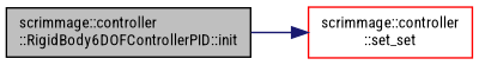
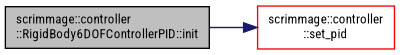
  digraph {
    rankdir=LR
    fontname="Roboto Condensed"
    node [fontname="Roboto Condensed" fontsize=10 shape=record style=filled]
    n1 [color=black fillcolor=grey75 fontcolor=black height=0.2 label="scrimmage::controller\l::RigidBody6DOFControllerPID::init" width=0.4]
-   n2 [color=red fillcolor=white height=0.2 label="scrimmage::controller\l::set_set" width=0.4]
+   n2 [color=red fillcolor=white height=0.2 label="scrimmage::controller\l::set_pid" width=0.4]
    n1 -> n2 [color=midnightblue fontname="Roboto Condensed" fontsize=10 labelfontname=Helvetica labelfontsize=10 style=solid]
  }
